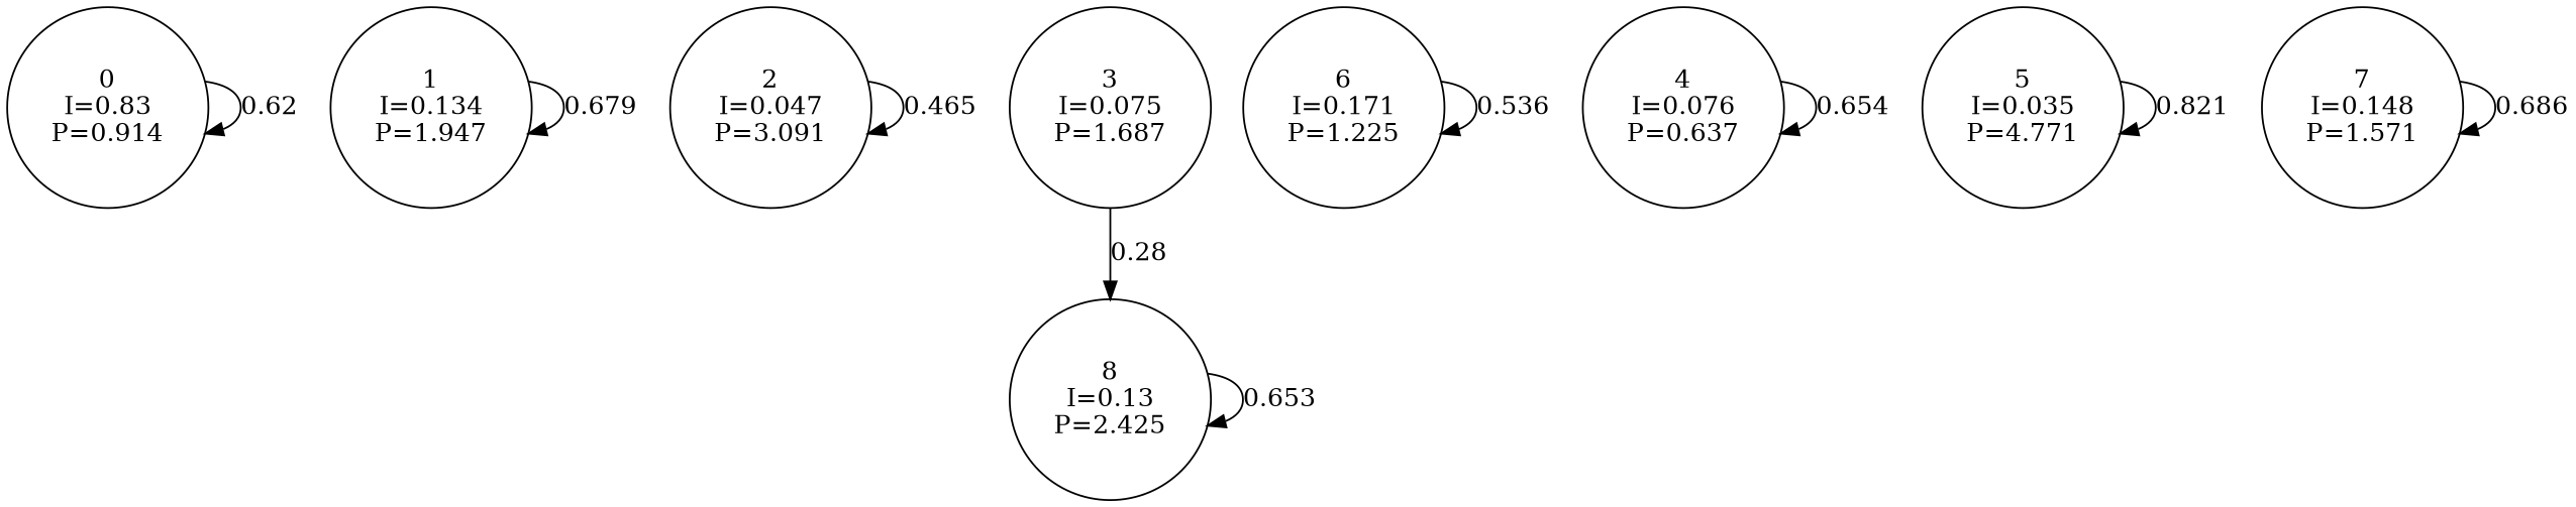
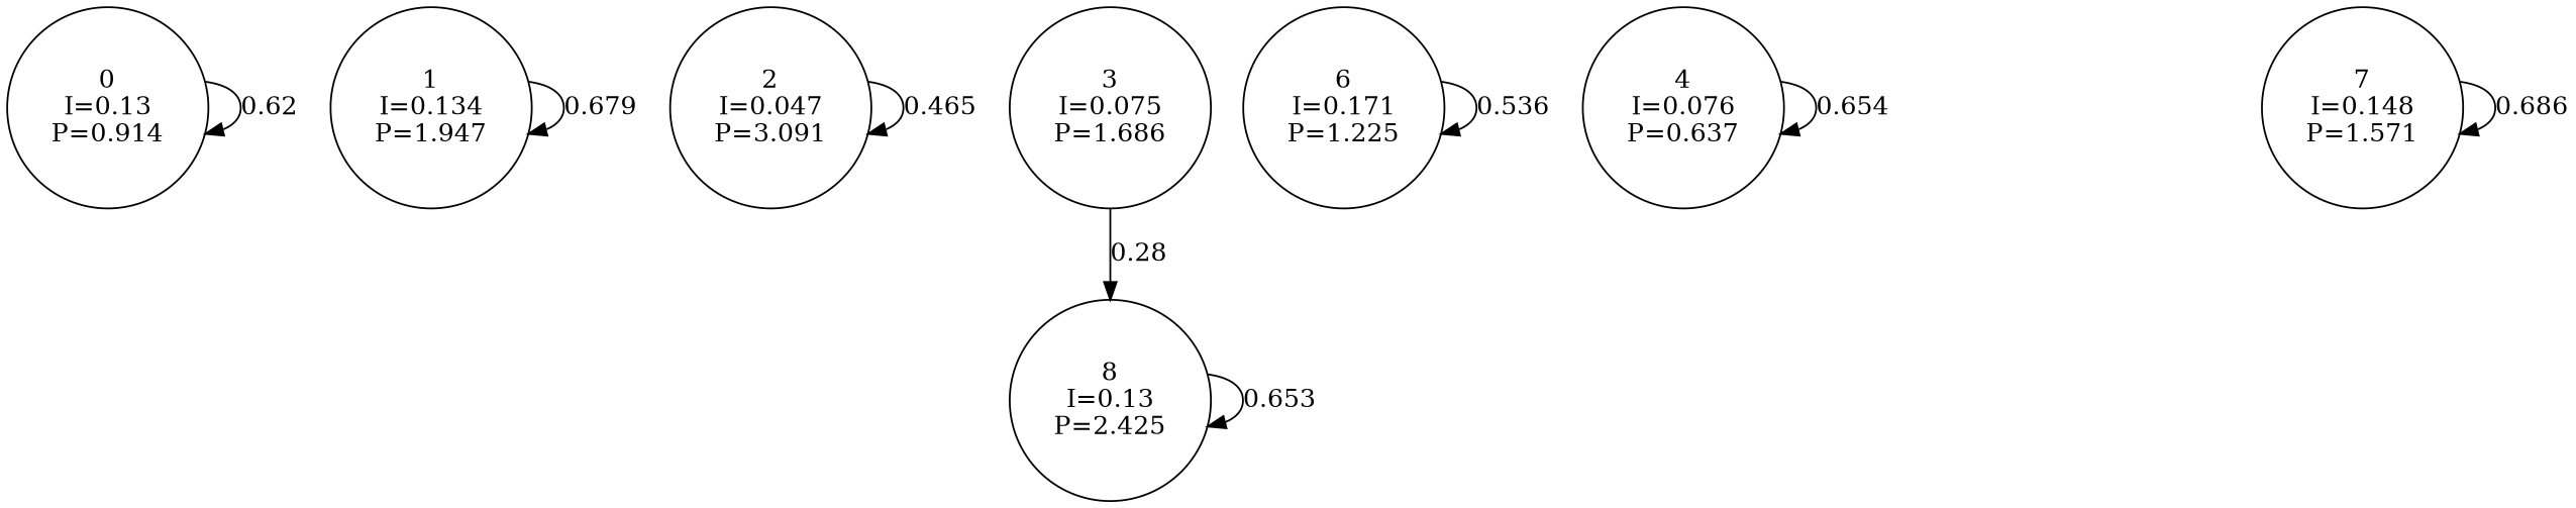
  digraph {
    node [shape=circle]
-   n1 [label="0\nI=0.83\nP=0.914"]
+   n1 [label="0\nI=0.13\nP=0.914"]
    n2 [label="1\nI=0.134\nP=1.947"]
    n3 [label="2\nI=0.047\nP=3.091"]
    n4 [label="8\nI=0.13\nP=2.425"]
-   n5 [label="3\nI=0.075\nP=1.687"]
+   n5 [label="3\nI=0.075\nP=1.686"]
    n6 [label="6\nI=0.171\nP=1.225"]
    n7 [label="4\nI=0.076\nP=0.637"]
-   n8 [label="5\nI=0.035\nP=4.771"]
    n9 [label="7\nI=0.148\nP=1.571"]
    n1 -> n1 [label=0.62]
    n2 -> n2 [label=0.679]
    n3 -> n3 [label=0.465]
    n4 -> n4 [label=0.653]
    n5 -> n4 [label=0.28]
    n6 -> n6 [label=0.536]
    n7 -> n7 [label=0.654]
-   n8 -> n8 [label=0.821]
    n9 -> n9 [label=0.686]
  }
